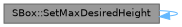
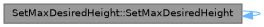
  digraph {
    rankdir=TB
-   n1 [color=gray40 fillcolor=grey60 fontcolor=black fontname=Helvetica fontsize=10 height=0.2 label="SBox::SetMaxDesiredHeight" shape=box style=filled width=0.4]
+   n1 [color=gray40 fillcolor=grey60 fontcolor=black fontname=Helvetica fontsize=10 height=0.2 label="SetMaxDesiredHeight::SetMaxDesiredHeight" shape=box style=filled width=0.4]
    n1 -> n1 [color=steelblue1 fontname=Helvetica fontsize=10 labelfontname=Helvetica labelfontsize=10 style=solid]
  }
